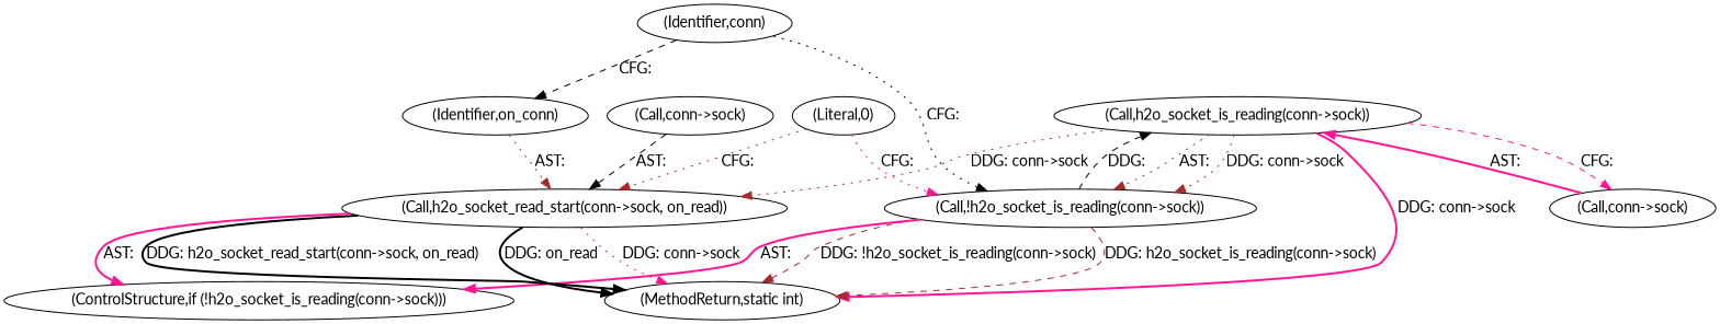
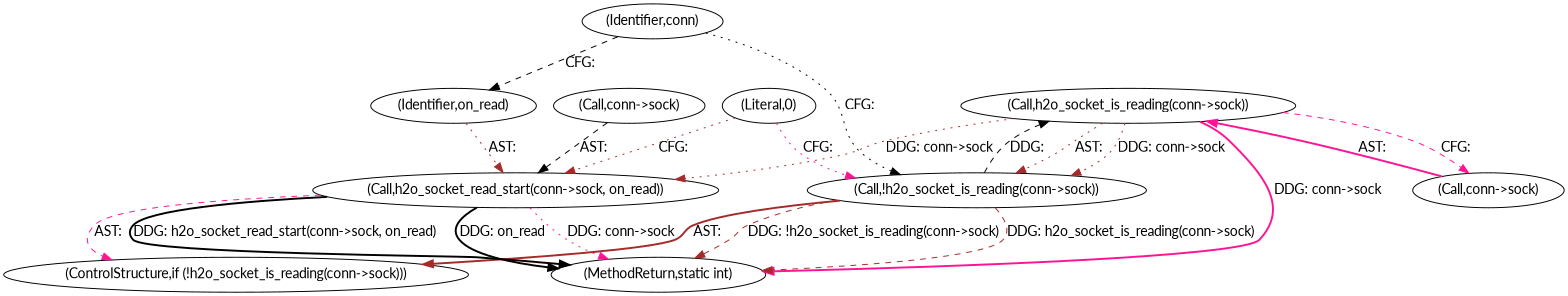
  digraph {
    fontname=Lato
    node [fontname=Lato]
    edge [color=brown fontname=Lato style=dotted]
    n1 [label="(Call,h2o_socket_is_reading(conn->sock))"]
    n2 [label="(Call,!h2o_socket_is_reading(conn->sock))"]
    n3 [label="(Call,h2o_socket_read_start(conn->sock, on_read))"]
    n4 [label="(Call,conn->sock)"]
    n5 [label="(MethodReturn,static int)"]
    n6 [label="(ControlStructure,if (!h2o_socket_is_reading(conn->sock)))"]
-   n7 [label="(Identifier,on_conn)"]
+   n7 [label="(Identifier,on_read)"]
    n8 [label="(Call,conn->sock)"]
    n9 [label="(Identifier,conn)"]
    n10 [label="(Literal,0)"]
    n1 -> n2 [label="AST: "]
    n1 -> n2 [label="DDG: conn->sock"]
    n1 -> n3 [label="DDG: conn->sock"]
    n1 -> n4 [color=deeppink label="CFG: " style=dashed]
    n1 -> n5 [color=deeppink label="DDG: conn->sock" style=bold]
    n2 -> n1 [color=black label="DDG: " style=dashed]
    n2 -> n5 [label="DDG: h2o_socket_is_reading(conn->sock)" style=dashed]
    n2 -> n5 [label="DDG: !h2o_socket_is_reading(conn->sock)" style=dashed]
-   n2 -> n6 [color=deeppink label="AST: " style=bold]
+   n2 -> n6 [label="AST: " style=bold]
    n3 -> n5 [color=black label="DDG: h2o_socket_read_start(conn->sock, on_read)" style=bold]
    n3 -> n5 [color=black label="DDG: on_read" style=bold]
    n3 -> n5 [color=deeppink label="DDG: conn->sock"]
-   n3 -> n6 [color=deeppink label="AST: " style=bold]
+   n3 -> n6 [color=deeppink label="AST: " style=dashed]
    n4 -> n1 [color=deeppink label="AST: " style=bold]
    n7 -> n3 [label="AST: "]
    n8 -> n3 [color=black label="AST: " style=dashed]
    n9 -> n2 [color=black label="CFG: "]
    n9 -> n7 [color=black label="CFG: " style=dashed]
    n10 -> n2 [color=deeppink label="CFG: "]
    n10 -> n3 [label="CFG: "]
  }
